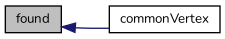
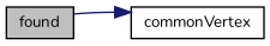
  digraph {
    rankdir=LR
    fontname=Nunito
    node [color=black fontname=Nunito fontsize=10 shape=record]
    n1 [fillcolor=grey75 fontcolor=black height=0.2 label=found style=filled width=0.4]
    n2 [height=0.2 label=commonVertex width=0.4]
-   n1 -> n2 [color=midnightblue dir=back fontname=Nunito fontsize=10 labelfontname=Helvetica labelfontsize=10 style=solid]
+   n2 -> n1 [color=midnightblue dir=back fontname=Nunito fontsize=10 labelfontname=Helvetica labelfontsize=10 style=solid]
  }
